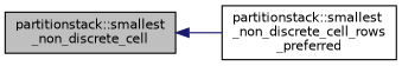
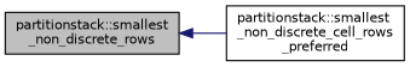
  digraph {
    rankdir=LR
    node [color=black fontname=Helvetica fontsize=10 shape=record style=filled]
-   n1 [fillcolor=grey75 fontcolor=black height=0.2 label="partitionstack::smallest\l_non_discrete_cell" width=0.4]
+   n1 [fillcolor=grey75 fontcolor=black height=0.2 label="partitionstack::smallest\l_non_discrete_rows" width=0.4]
    n2 [fillcolor=white height=0.2 label="partitionstack::smallest\l_non_discrete_cell_rows\l_preferred" width=0.4]
    n1 -> n2 [color=midnightblue dir=back fontname=Helvetica fontsize=10 labelfontname=Helvetica labelfontsize=10 style=solid]
  }
